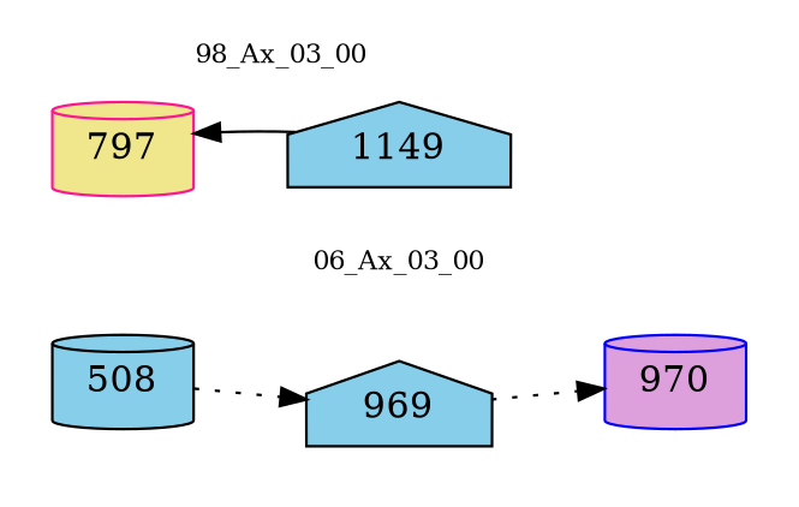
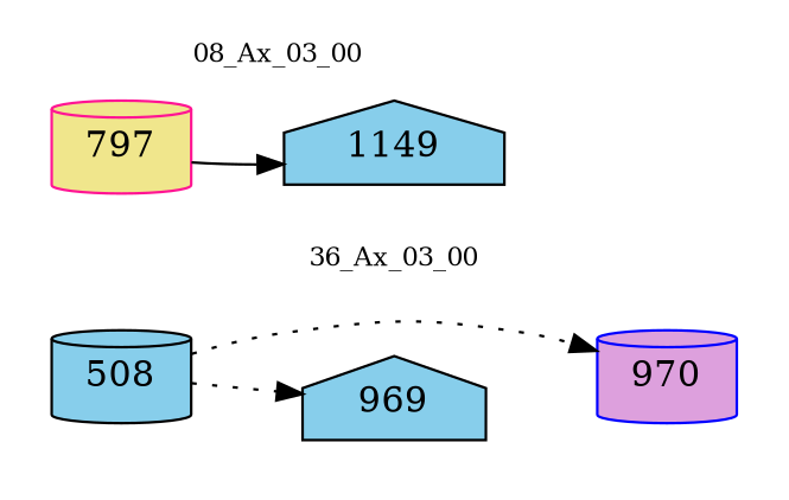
  digraph {
    rankdir=LR
    node [color=black fillcolor=skyblue shape=cylinder style=filled]
    edge [color=black style=dotted]
    n1 [label=508]
    n2 [label=969 shape=house]
    n3 [color=blue fillcolor=plum label=970]
    n4 [color=deeppink fillcolor=khaki label=797]
    n5 [label=1149 shape=house]
    subgraph cluster_1 {
      color=white
      fontsize=10
-     label="06_Ax_03_00"
+     label="36_Ax_03_00"
      n1
      n2
      n3
    }
    subgraph cluster_2 {
      color=white
      fontsize=10
-     label="98_Ax_03_00"
+     label="08_Ax_03_00"
      n4
      n5
    }
    n1 -> n2
-   n2 -> n3
-   n5 -> n4 [style=solid]
+   n1 -> n3
+   n4 -> n5 [style=solid]
  }
